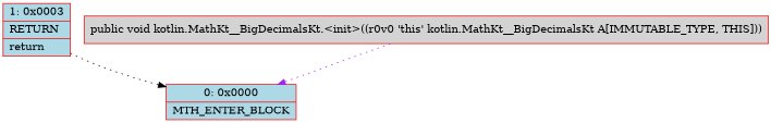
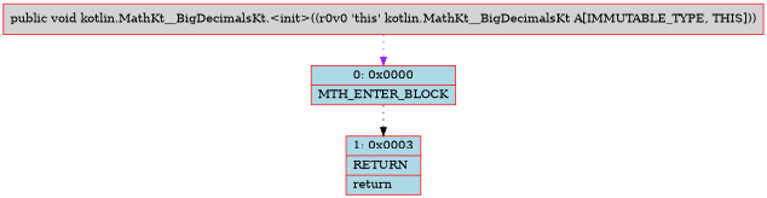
  digraph {
    node [shape=record style=filled fillcolor=lightblue color=red]
    edge [style=dotted]
    n1 [label="{0\:\ 0x0000|MTH_ENTER_BLOCK\l}"]
    n2 [label="{1\:\ 0x0003|RETURN\l|return\l}"]
    n3 [label="{public void kotlin.MathKt__BigDecimalsKt.\<init\>((r0v0 'this' kotlin.MathKt__BigDecimalsKt A[IMMUTABLE_TYPE, THIS])) }" fillcolor=lightgrey]
-   n2 -> n1 [color=black]
+   n1 -> n2 [color=black]
    n3 -> n1 [color=purple]
  }
